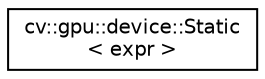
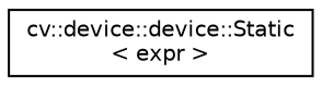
  digraph {
    rankdir=TB
-   n1 [color=black fillcolor=white fontname=Helvetica fontsize=10 height=0.2 label="cv::gpu::device::Static\l\< expr \>" shape=record style=filled width=0.4]
+   n1 [color=black fillcolor=white fontname=Helvetica fontsize=10 height=0.2 label="cv::device::device::Static\l\< expr \>" shape=record style=filled width=0.4]
  }
